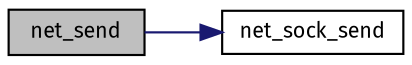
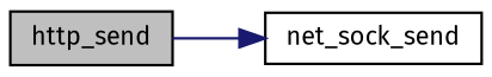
  digraph {
    rankdir=LR
    fontname="Fira Sans"
    node [color=black fontname="Fira Sans" fontsize=10 shape=record style=filled]
-   n1 [fillcolor=grey75 fontcolor=black height=0.2 label=net_send width=0.4]
+   n1 [fillcolor=grey75 fontcolor=black height=0.2 label=http_send width=0.4]
    n2 [fillcolor=white height=0.2 label=net_sock_send width=0.4]
    n1 -> n2 [color=midnightblue fontname="Fira Sans" fontsize=10 labelfontname=Helvetica labelfontsize=10 style=solid]
  }
